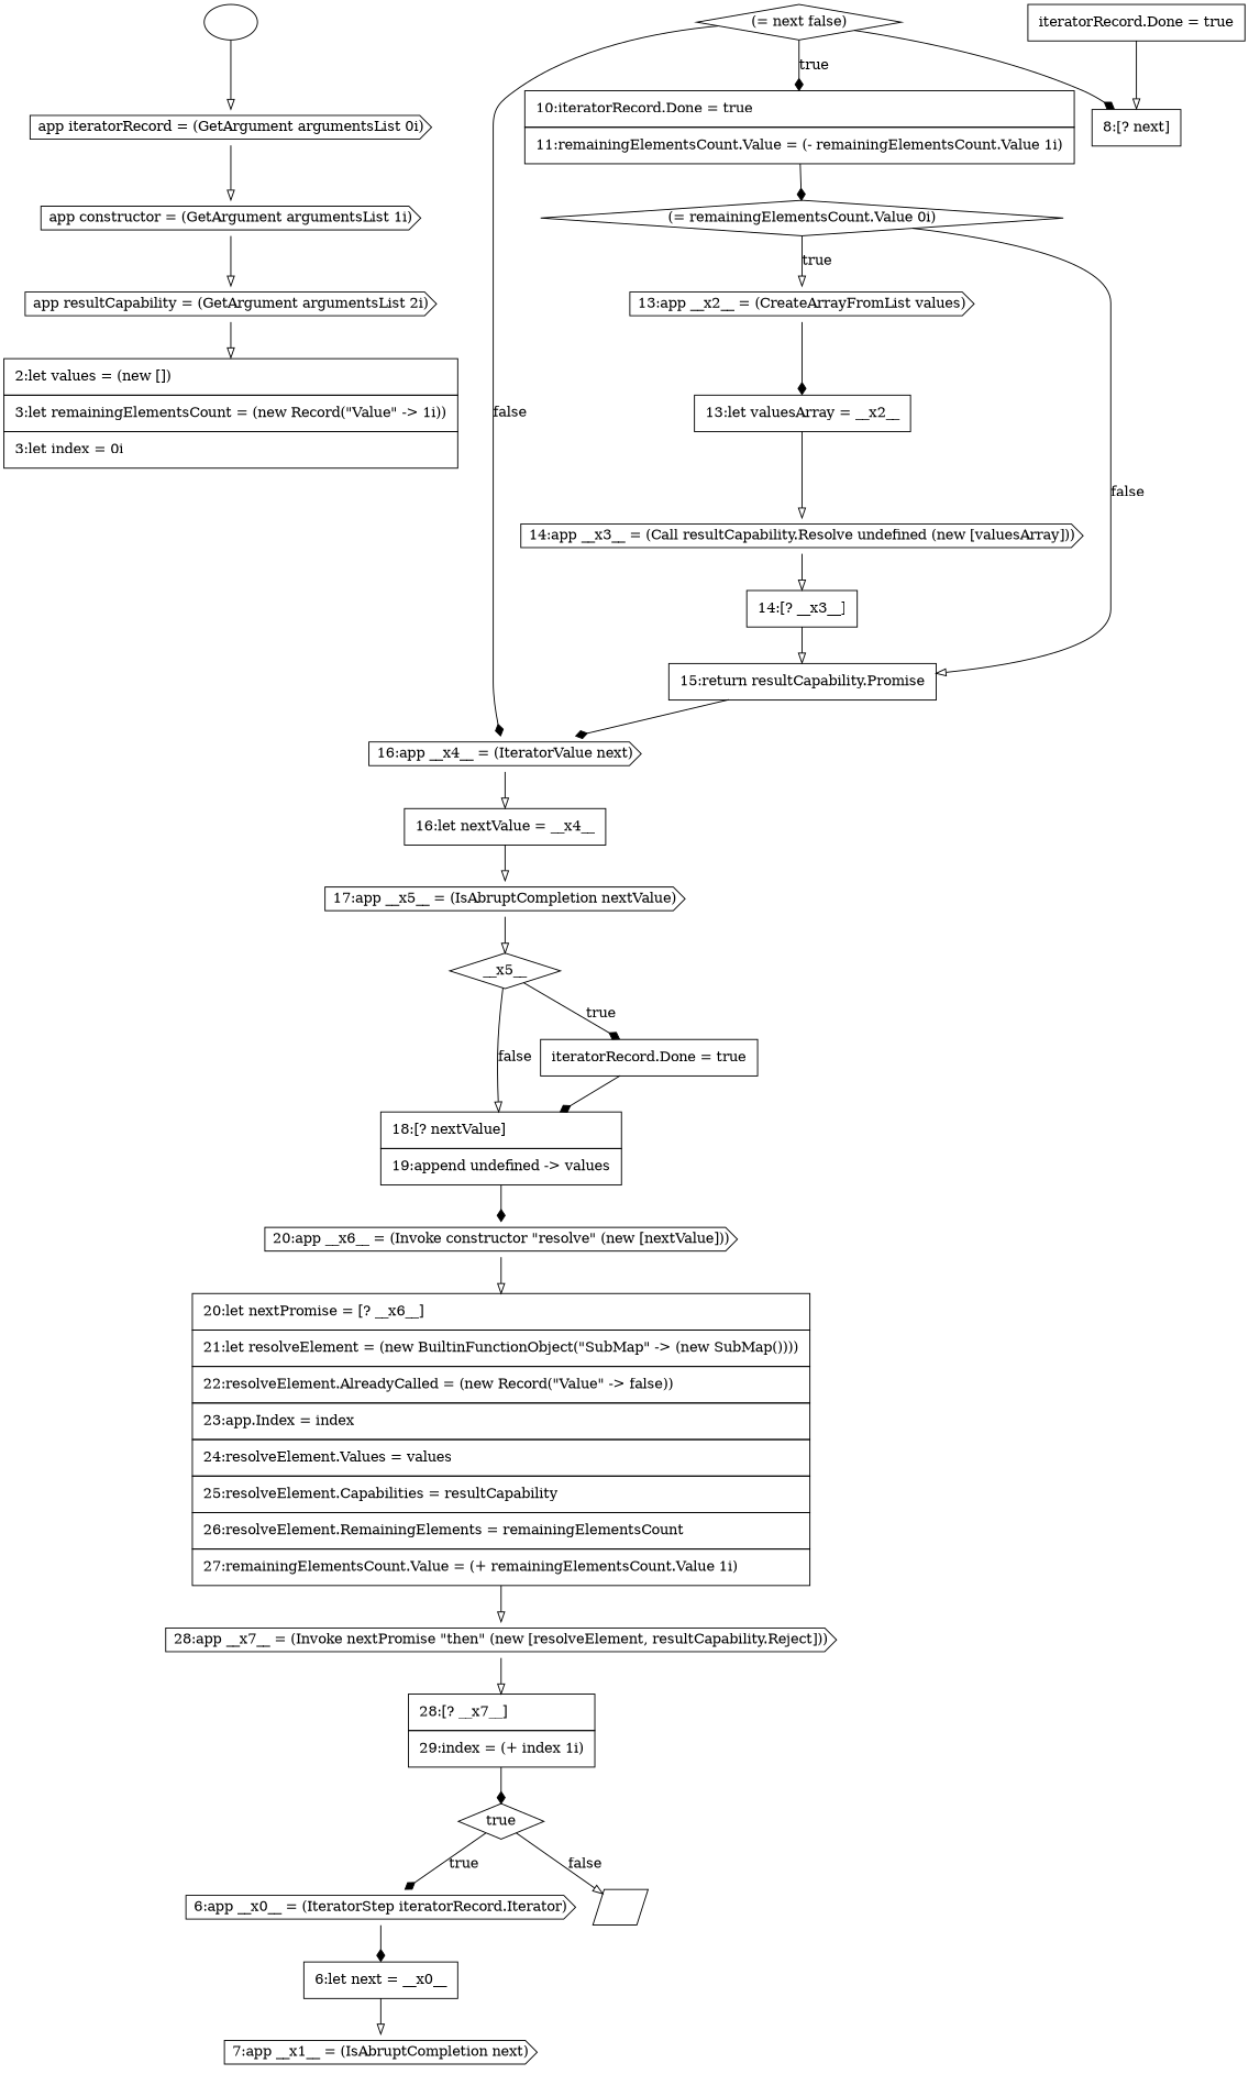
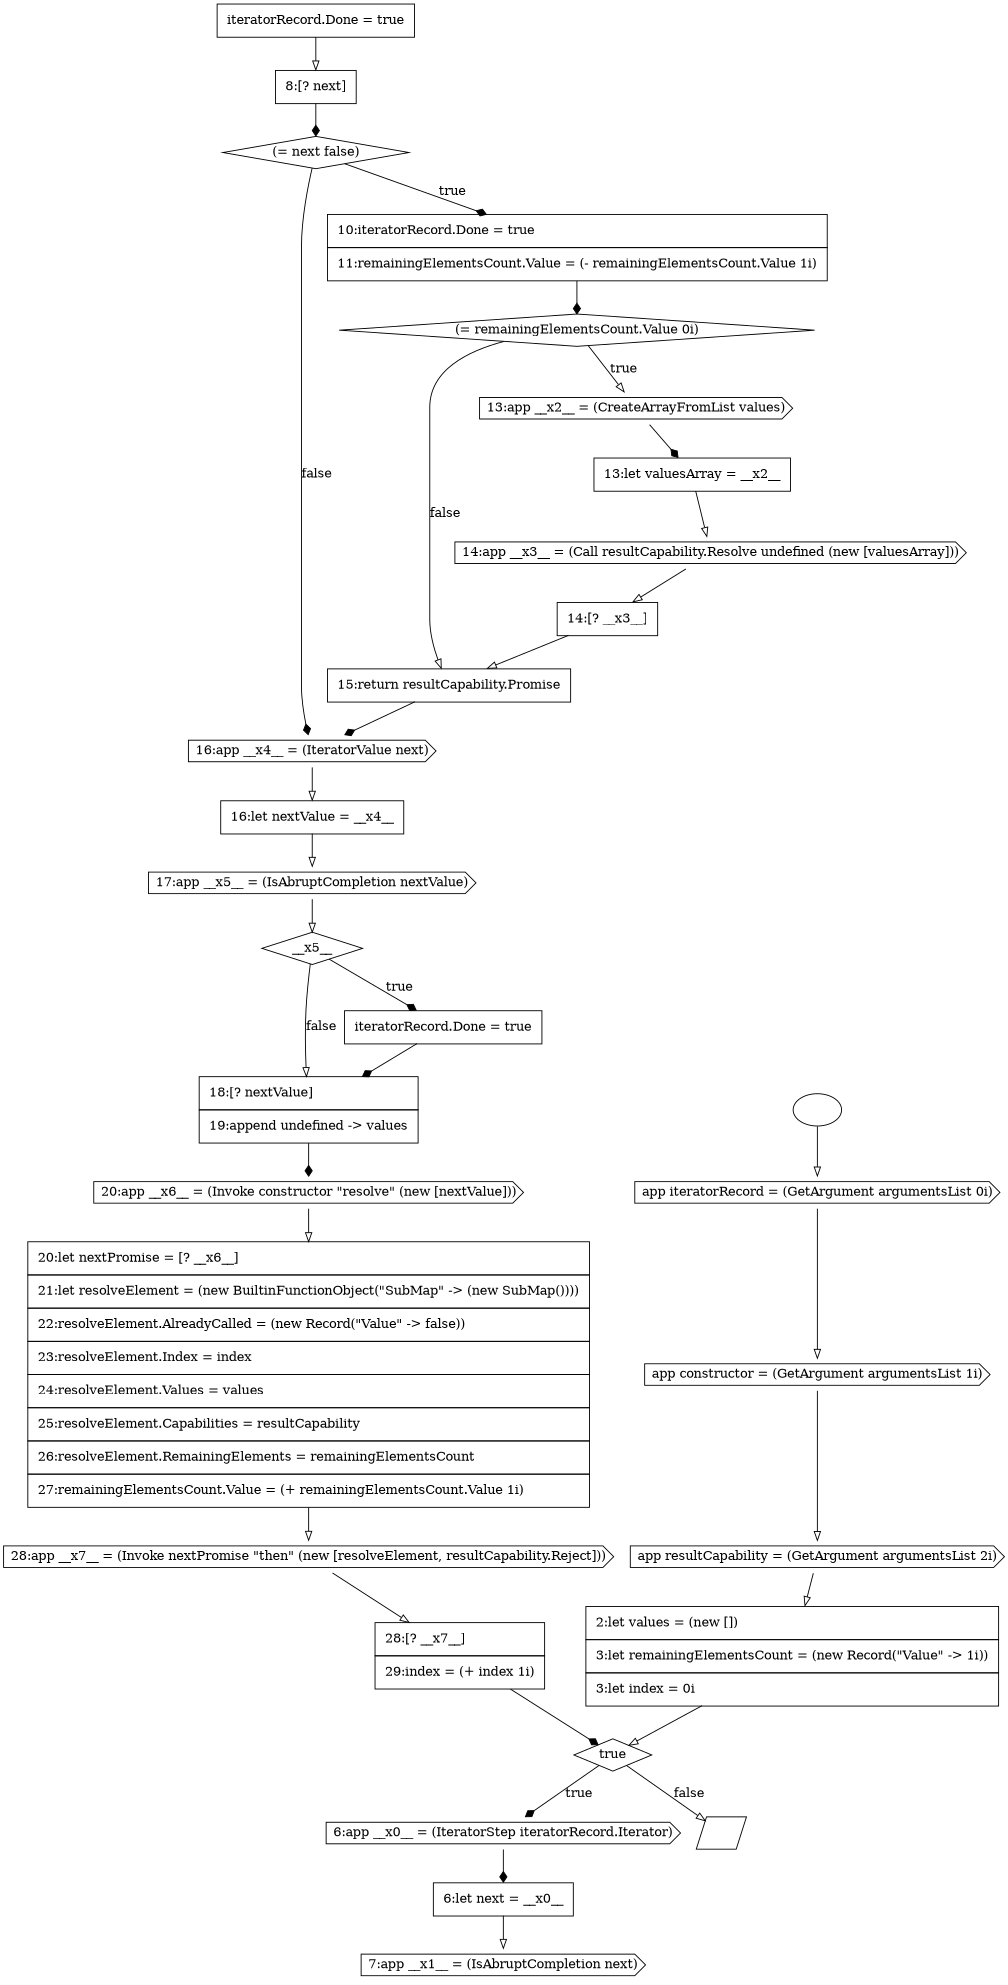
  digraph {
    node [color=black fillcolor=white shape=none style=filled]
    edge [arrowhead=onormal color=black]
    n1 [label=<<font color="black">     <table border="0" cellborder="1" cellspacing="0" cellpadding="10">       <tr><td align="left">2:let values = (new [])</td></tr>       <tr><td align="left">3:let remainingElementsCount = (new Record(&quot;Value&quot; -&gt; 1i))</td></tr>       <tr><td align="left">3:let index = 0i</td></tr>     </table>   </font>> margin=0]
    n2 [label=<<font color="black">true</font>> shape=diamond]
    n3 [label=<<font color="black">6:app __x0__ = (IteratorStep iteratorRecord.Iterator)</font>> shape=cds]
    n4 [label=" " shape=parallelogram]
    n5 [label=<<font color="black">     <table border="0" cellborder="1" cellspacing="0" cellpadding="10">       <tr><td align="left">iteratorRecord.Done = true</td></tr>     </table>   </font>> margin=0]
    n6 [label=<<font color="black">     <table border="0" cellborder="1" cellspacing="0" cellpadding="10">       <tr><td align="left">8:[? next]</td></tr>     </table>   </font>> margin=0]
    n7 [label=<<font color="black">(= next false)</font>> shape=diamond]
    n8 [label=<<font color="black">17:app __x5__ = (IsAbruptCompletion nextValue)</font>> shape=cds]
    n9 [label=<<font color="black">__x5__</font>> shape=diamond]
    n10 [label=<<font color="black">     <table border="0" cellborder="1" cellspacing="0" cellpadding="10">       <tr><td align="left">18:[? nextValue]</td></tr>       <tr><td align="left">19:append undefined -&gt; values</td></tr>     </table>   </font>> margin=0]
    n11 [label=<<font color="black">     <table border="0" cellborder="1" cellspacing="0" cellpadding="10">       <tr><td align="left">iteratorRecord.Done = true</td></tr>     </table>   </font>> margin=0]
    n12 [label=<<font color="black">     <table border="0" cellborder="1" cellspacing="0" cellpadding="10">       <tr><td align="left">13:let valuesArray = __x2__</td></tr>     </table>   </font>> margin=0]
    n13 [label=<<font color="black">14:app __x3__ = (Call resultCapability.Resolve undefined (new [valuesArray]))</font>> shape=cds]
    n14 [label=<<font color="black">     <table border="0" cellborder="1" cellspacing="0" cellpadding="10">       <tr><td align="left">14:[? __x3__]</td></tr>     </table>   </font>> margin=0]
    n15 [label=<<font color="black">     <table border="0" cellborder="1" cellspacing="0" cellpadding="10">       <tr><td align="left">28:[? __x7__]</td></tr>       <tr><td align="left">29:index = (+ index 1i)</td></tr>     </table>   </font>> margin=0]
    n16 [label=<<font color="black">16:app __x4__ = (IteratorValue next)</font>> shape=cds]
    n17 [label=<<font color="black">     <table border="0" cellborder="1" cellspacing="0" cellpadding="10">       <tr><td align="left">16:let nextValue = __x4__</td></tr>     </table>   </font>> margin=0]
    n18 [label=<<font color="black">20:app __x6__ = (Invoke constructor &quot;resolve&quot; (new [nextValue]))</font>> shape=cds]
-   n19 [label=<<font color="black">     <table border="0" cellborder="1" cellspacing="0" cellpadding="10">       <tr><td align="left">20:let nextPromise = [? __x6__]</td></tr>       <tr><td align="left">21:let resolveElement = (new BuiltinFunctionObject(&quot;SubMap&quot; -&gt; (new SubMap())))</td></tr>       <tr><td align="left">22:resolveElement.AlreadyCalled = (new Record(&quot;Value&quot; -&gt; false))</td></tr>       <tr><td align="left">23:app.Index = index</td></tr>       <tr><td align="left">24:resolveElement.Values = values</td></tr>       <tr><td align="left">25:resolveElement.Capabilities = resultCapability</td></tr>       <tr><td align="left">26:resolveElement.RemainingElements = remainingElementsCount</td></tr>       <tr><td align="left">27:remainingElementsCount.Value = (+ remainingElementsCount.Value 1i)</td></tr>     </table>   </font>> margin=0]
+   n19 [label=<<font color="black">     <table border="0" cellborder="1" cellspacing="0" cellpadding="10">       <tr><td align="left">20:let nextPromise = [? __x6__]</td></tr>       <tr><td align="left">21:let resolveElement = (new BuiltinFunctionObject(&quot;SubMap&quot; -&gt; (new SubMap())))</td></tr>       <tr><td align="left">22:resolveElement.AlreadyCalled = (new Record(&quot;Value&quot; -&gt; false))</td></tr>       <tr><td align="left">23:resolveElement.Index = index</td></tr>       <tr><td align="left">24:resolveElement.Values = values</td></tr>       <tr><td align="left">25:resolveElement.Capabilities = resultCapability</td></tr>       <tr><td align="left">26:resolveElement.RemainingElements = remainingElementsCount</td></tr>       <tr><td align="left">27:remainingElementsCount.Value = (+ remainingElementsCount.Value 1i)</td></tr>     </table>   </font>> margin=0]
    n20 [label=<<font color="black">     <table border="0" cellborder="1" cellspacing="0" cellpadding="10">       <tr><td align="left">6:let next = __x0__</td></tr>     </table>   </font>> margin=0]
    n21 [label=<<font color="black">7:app __x1__ = (IsAbruptCompletion next)</font>> shape=cds]
    n22 [label=<<font color="black">app constructor = (GetArgument argumentsList 1i)</font>> shape=cds]
    n23 [label=<<font color="black">app resultCapability = (GetArgument argumentsList 2i)</font>> shape=cds]
    n24 [label=<<font color="black">     <table border="0" cellborder="1" cellspacing="0" cellpadding="10">       <tr><td align="left">10:iteratorRecord.Done = true</td></tr>       <tr><td align="left">11:remainingElementsCount.Value = (- remainingElementsCount.Value 1i)</td></tr>     </table>   </font>> margin=0]
    n25 [label=<<font color="black">(= remainingElementsCount.Value 0i)</font>> shape=diamond]
    n26 [label=<<font color="black">     <table border="0" cellborder="1" cellspacing="0" cellpadding="10">       <tr><td align="left">15:return resultCapability.Promise</td></tr>     </table>   </font>> margin=0]
    n27 [label=<<font color="black">13:app __x2__ = (CreateArrayFromList values)</font>> shape=cds]
    n28 [label=<<font color="black">28:app __x7__ = (Invoke nextPromise &quot;then&quot; (new [resolveElement, resultCapability.Reject]))</font>> shape=cds]
    n29 [label=<<font color="black">app iteratorRecord = (GetArgument argumentsList 0i)</font>> shape=cds]
    n30 [label=" " shape=ellipse]
+   n1 -> n2
    n2 -> n3 [arrowhead=diamond label=<<font color="black">true</font>>]
    n2 -> n4 [label=<<font color="black">false</font>>]
    n3 -> n20 [arrowhead=diamond]
    n5 -> n6
-   n7 -> n6 [arrowhead=diamond]
+   n6 -> n7 [arrowhead=diamond]
    n7 -> n16 [arrowhead=diamond label=<<font color="black">false</font>>]
    n7 -> n24 [arrowhead=diamond label=<<font color="black">true</font>>]
    n8 -> n9
    n9 -> n10 [label=<<font color="black">false</font>>]
    n9 -> n11 [arrowhead=diamond label=<<font color="black">true</font>>]
    n10 -> n18 [arrowhead=diamond]
    n11 -> n10 [arrowhead=diamond]
    n12 -> n13
    n13 -> n14
    n14 -> n26
    n15 -> n2 [arrowhead=diamond]
    n16 -> n17
    n17 -> n8
    n18 -> n19
    n19 -> n28
    n20 -> n21
    n22 -> n23
    n23 -> n1
    n24 -> n25 [arrowhead=diamond]
    n25 -> n26 [label=<<font color="black">false</font>>]
    n25 -> n27 [label=<<font color="black">true</font>>]
    n26 -> n16 [arrowhead=diamond]
    n27 -> n12 [arrowhead=diamond]
    n28 -> n15
    n29 -> n22
    n30 -> n29
  }
